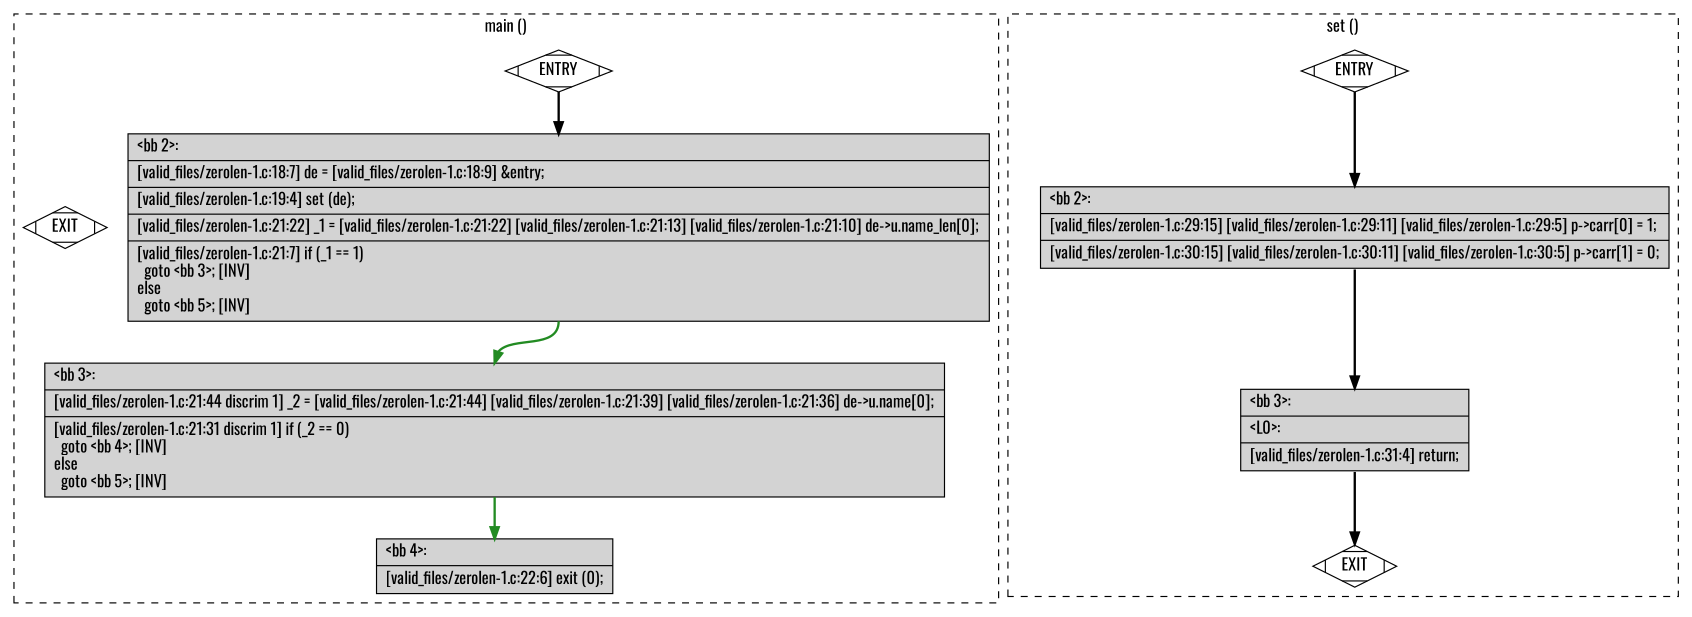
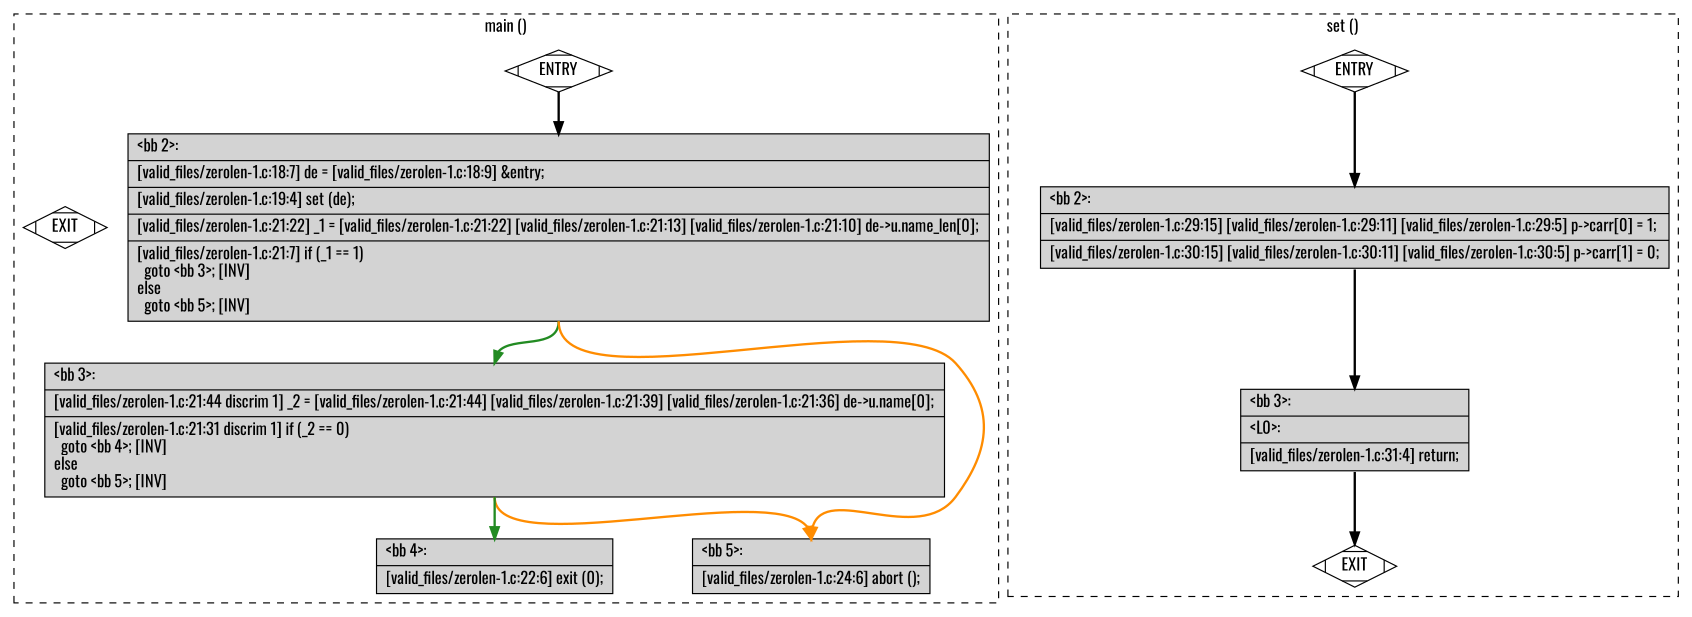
  digraph {
    fontname=Oswald
    node [fillcolor=lightgrey shape=record style=filled fontname=Oswald]
    edge [constraint=true headport=n style="solid,bold" tailport=s fontname=Oswald color=black weight=10]
    n1 [fillcolor=white label=ENTRY shape=Mdiamond]
    n2 [fillcolor=white label=EXIT shape=Mdiamond]
    n3 [label="{\<bb\ 2\>:\l|[valid_files/zerolen-1.c:18:7]\ de\ =\ [valid_files/zerolen-1.c:18:9]\ &entry;\l|[valid_files/zerolen-1.c:19:4]\ set\ (de);\l|[valid_files/zerolen-1.c:21:22]\ _1\ =\ [valid_files/zerolen-1.c:21:22]\ [valid_files/zerolen-1.c:21:13]\ [valid_files/zerolen-1.c:21:10]\ de-\>u.name_len[0];\l|[valid_files/zerolen-1.c:21:7]\ if\ (_1\ ==\ 1)\l\ \ goto\ \<bb\ 3\>;\ [INV]\lelse\l\ \ goto\ \<bb\ 5\>;\ [INV]\l}"]
    n4 [label="{\<bb\ 3\>:\l|[valid_files/zerolen-1.c:21:44\ discrim\ 1]\ _2\ =\ [valid_files/zerolen-1.c:21:44]\ [valid_files/zerolen-1.c:21:39]\ [valid_files/zerolen-1.c:21:36]\ de-\>u.name[0];\l|[valid_files/zerolen-1.c:21:31\ discrim\ 1]\ if\ (_2\ ==\ 0)\l\ \ goto\ \<bb\ 4\>;\ [INV]\lelse\l\ \ goto\ \<bb\ 5\>;\ [INV]\l}"]
+   n5 [label="{\<bb\ 5\>:\l|[valid_files/zerolen-1.c:24:6]\ abort\ ();\l}"]
    n6 [label="{\<bb\ 4\>:\l|[valid_files/zerolen-1.c:22:6]\ exit\ (0);\l}"]
    n7 [fillcolor=white label=ENTRY shape=Mdiamond]
    n8 [fillcolor=white label=EXIT shape=Mdiamond]
    n9 [label="{\<bb\ 2\>:\l|[valid_files/zerolen-1.c:29:15]\ [valid_files/zerolen-1.c:29:11]\ [valid_files/zerolen-1.c:29:5]\ p-\>carr[0]\ =\ 1;\l|[valid_files/zerolen-1.c:30:15]\ [valid_files/zerolen-1.c:30:11]\ [valid_files/zerolen-1.c:30:5]\ p-\>carr[1]\ =\ 0;\l}"]
    n10 [label="{\<bb\ 3\>:\l|\<L0\>:\l|[valid_files/zerolen-1.c:31:4]\ return;\l}"]
    subgraph cluster_1 {
      color=black
      label="main ()"
      style=dashed
      n1
      n2
      n3
      n4
+     n5
      n6
    }
    subgraph cluster_2 {
      color=black
      label="set ()"
      style=dashed
      n7
      n8
      n9
      n10
    }
    n1 -> n2 [style=invis color="" weight=""]
    n1 -> n3 [weight=100]
    n3 -> n4 [color=forestgreen]
+   n3 -> n5 [color=darkorange]
+   n4 -> n5 [color=darkorange]
    n4 -> n6 [color=forestgreen]
    n7 -> n8 [style=invis color="" weight=""]
    n7 -> n9 [weight=100]
    n9 -> n10 [weight=100]
    n10 -> n8
  }
